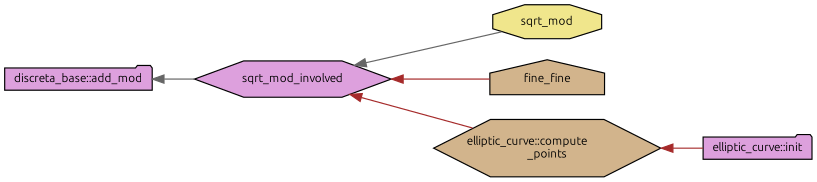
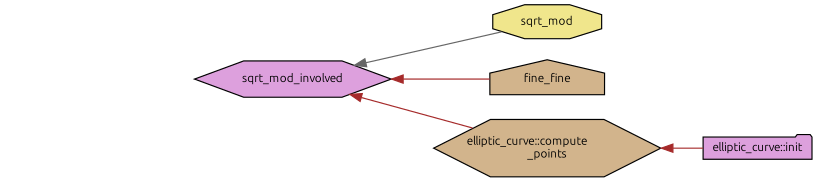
  digraph {
    fontname=Ubuntu
    rankdir=LR
    node [color=black fillcolor=plum fontname=Ubuntu fontsize=10 shape=folder style=filled]
    edge [color=brown dir=back fontname=Ubuntu fontsize=10 labelfontname=Helvetica labelfontsize=10 style=solid]
-   n1 [fontcolor=black height=0.2 label="discreta_base::add_mod" width=0.4]
    n2 [height=0.2 label=sqrt_mod_involved shape=hexagon width=0.4]
    n3 [fillcolor=khaki height=0.2 label=sqrt_mod shape=octagon width=0.4]
    n4 [fillcolor=tan height=0.2 label=fine_fine shape=house width=0.4]
    n5 [fillcolor=tan height=0.2 label="elliptic_curve::compute\l_points" shape=hexagon width=0.4]
    n6 [height=0.2 label="elliptic_curve::init" width=0.4]
-   n1 -> n2 [color=gray40]
    n2 -> n3 [color=gray40]
    n2 -> n4
    n2 -> n5
    n5 -> n6
  }
